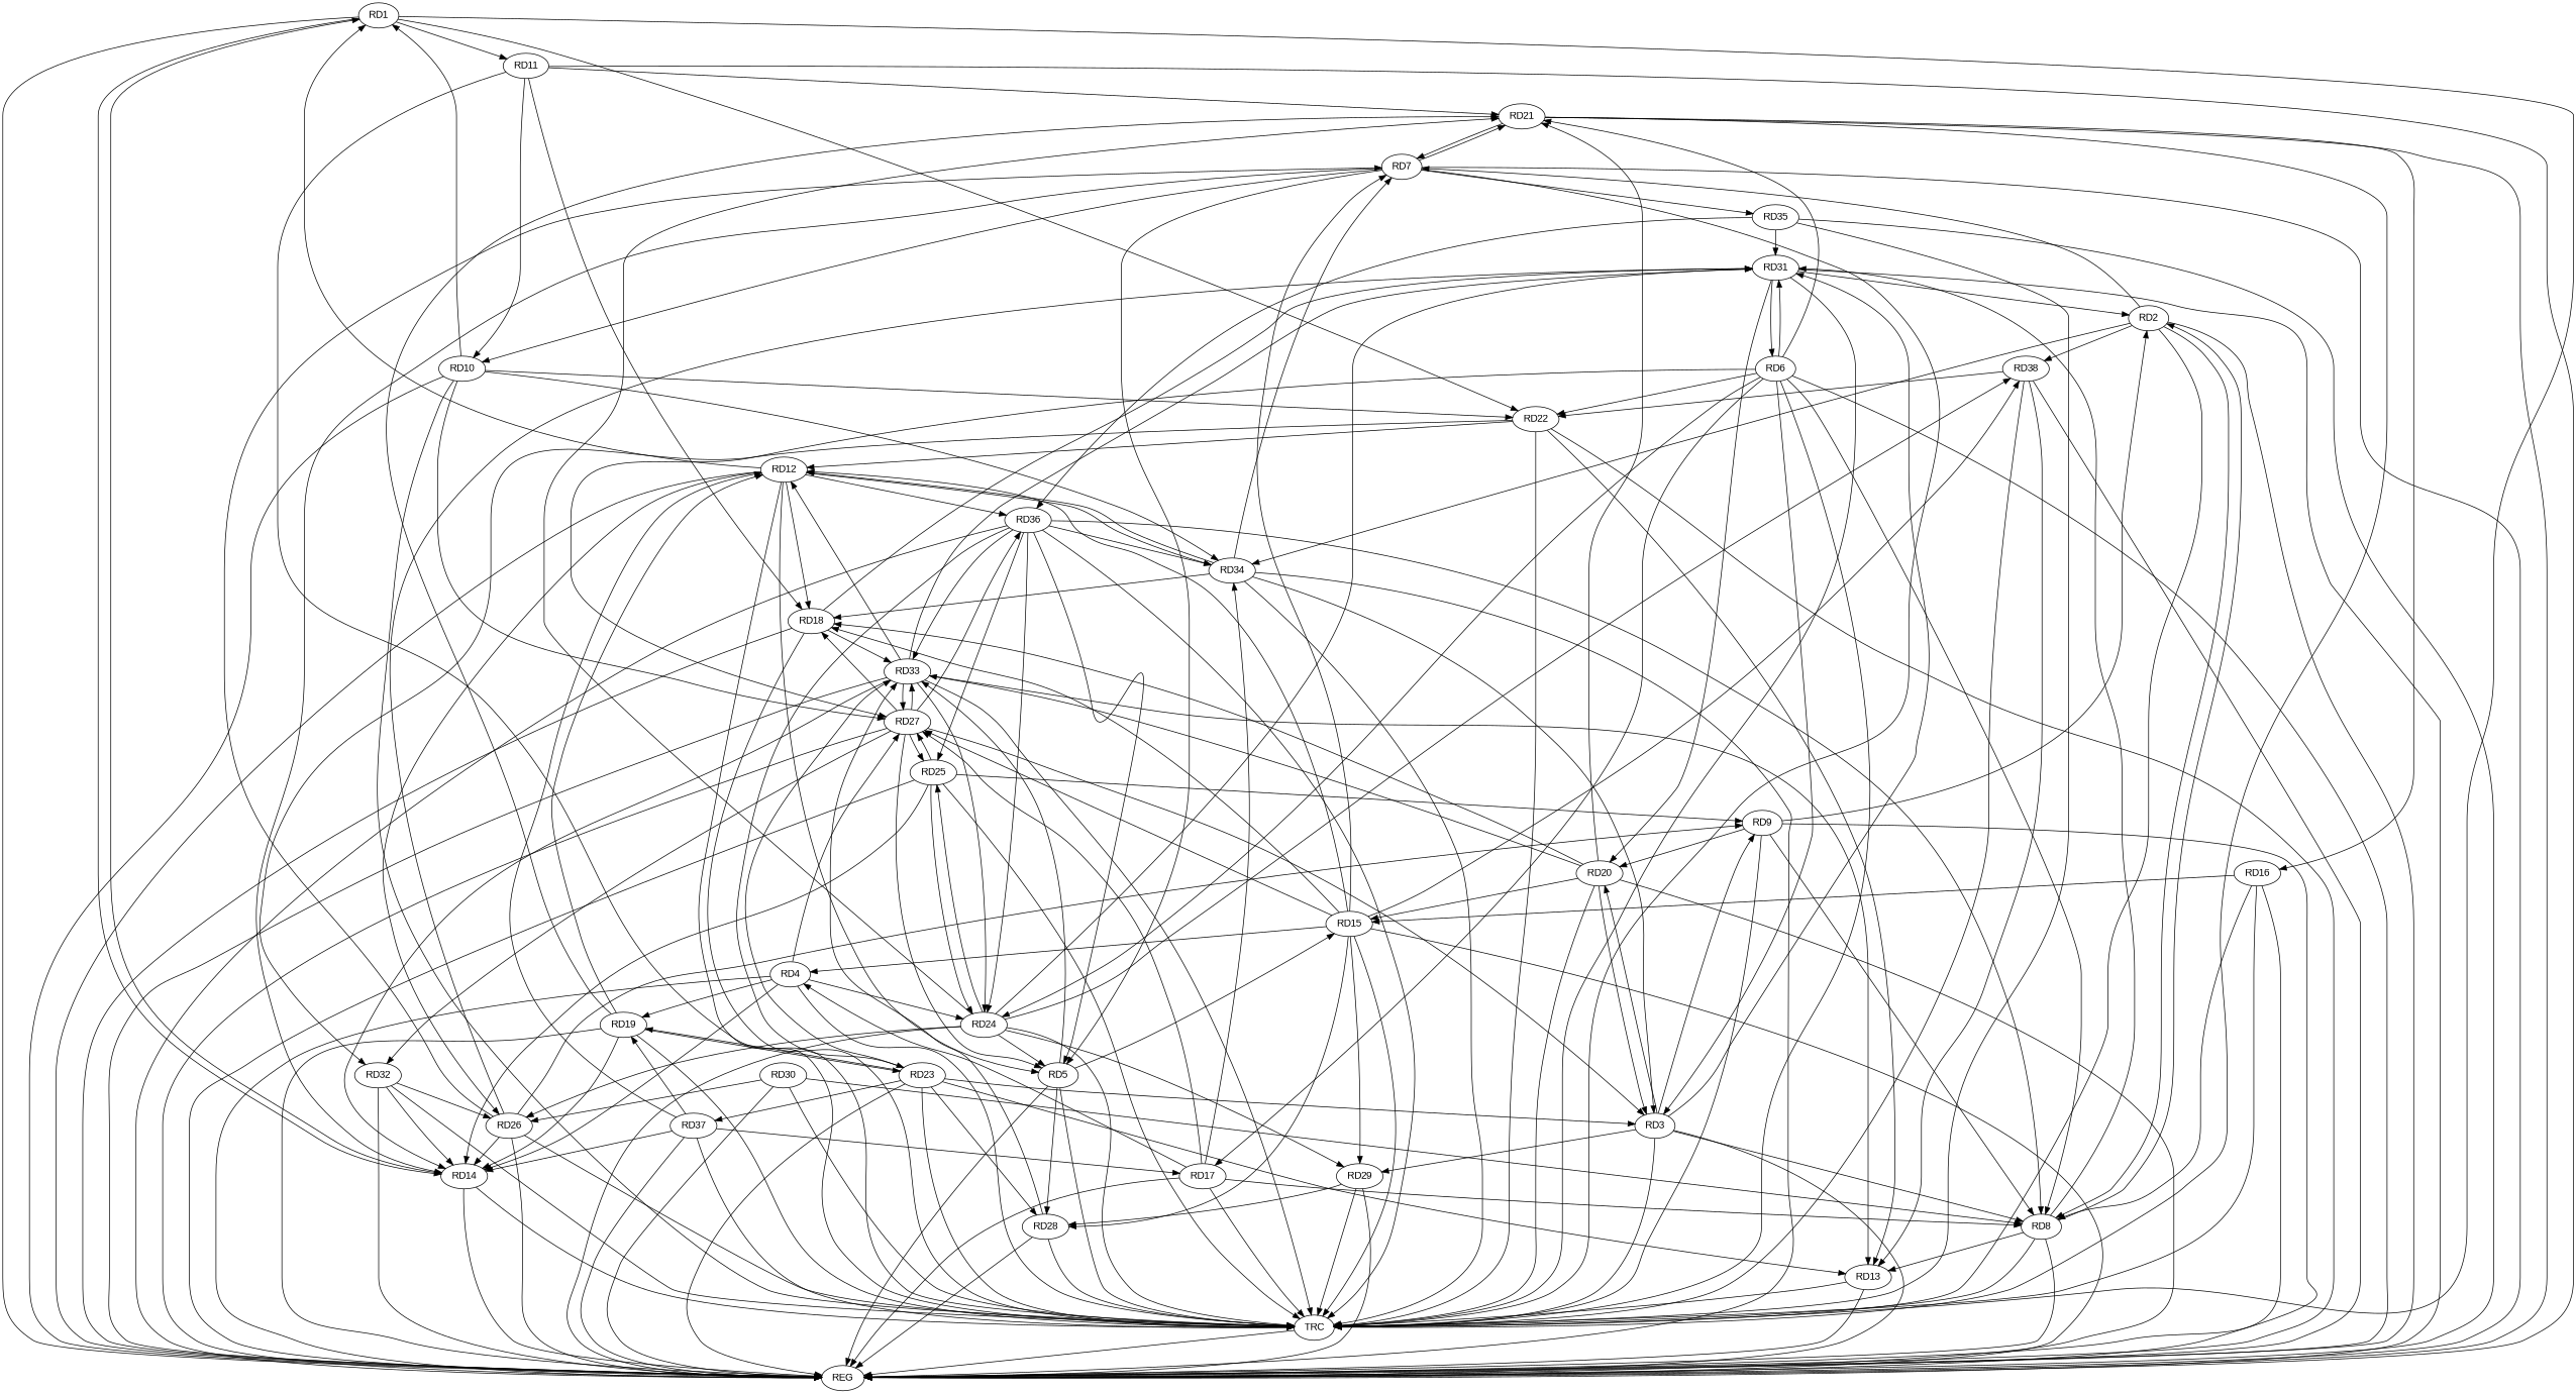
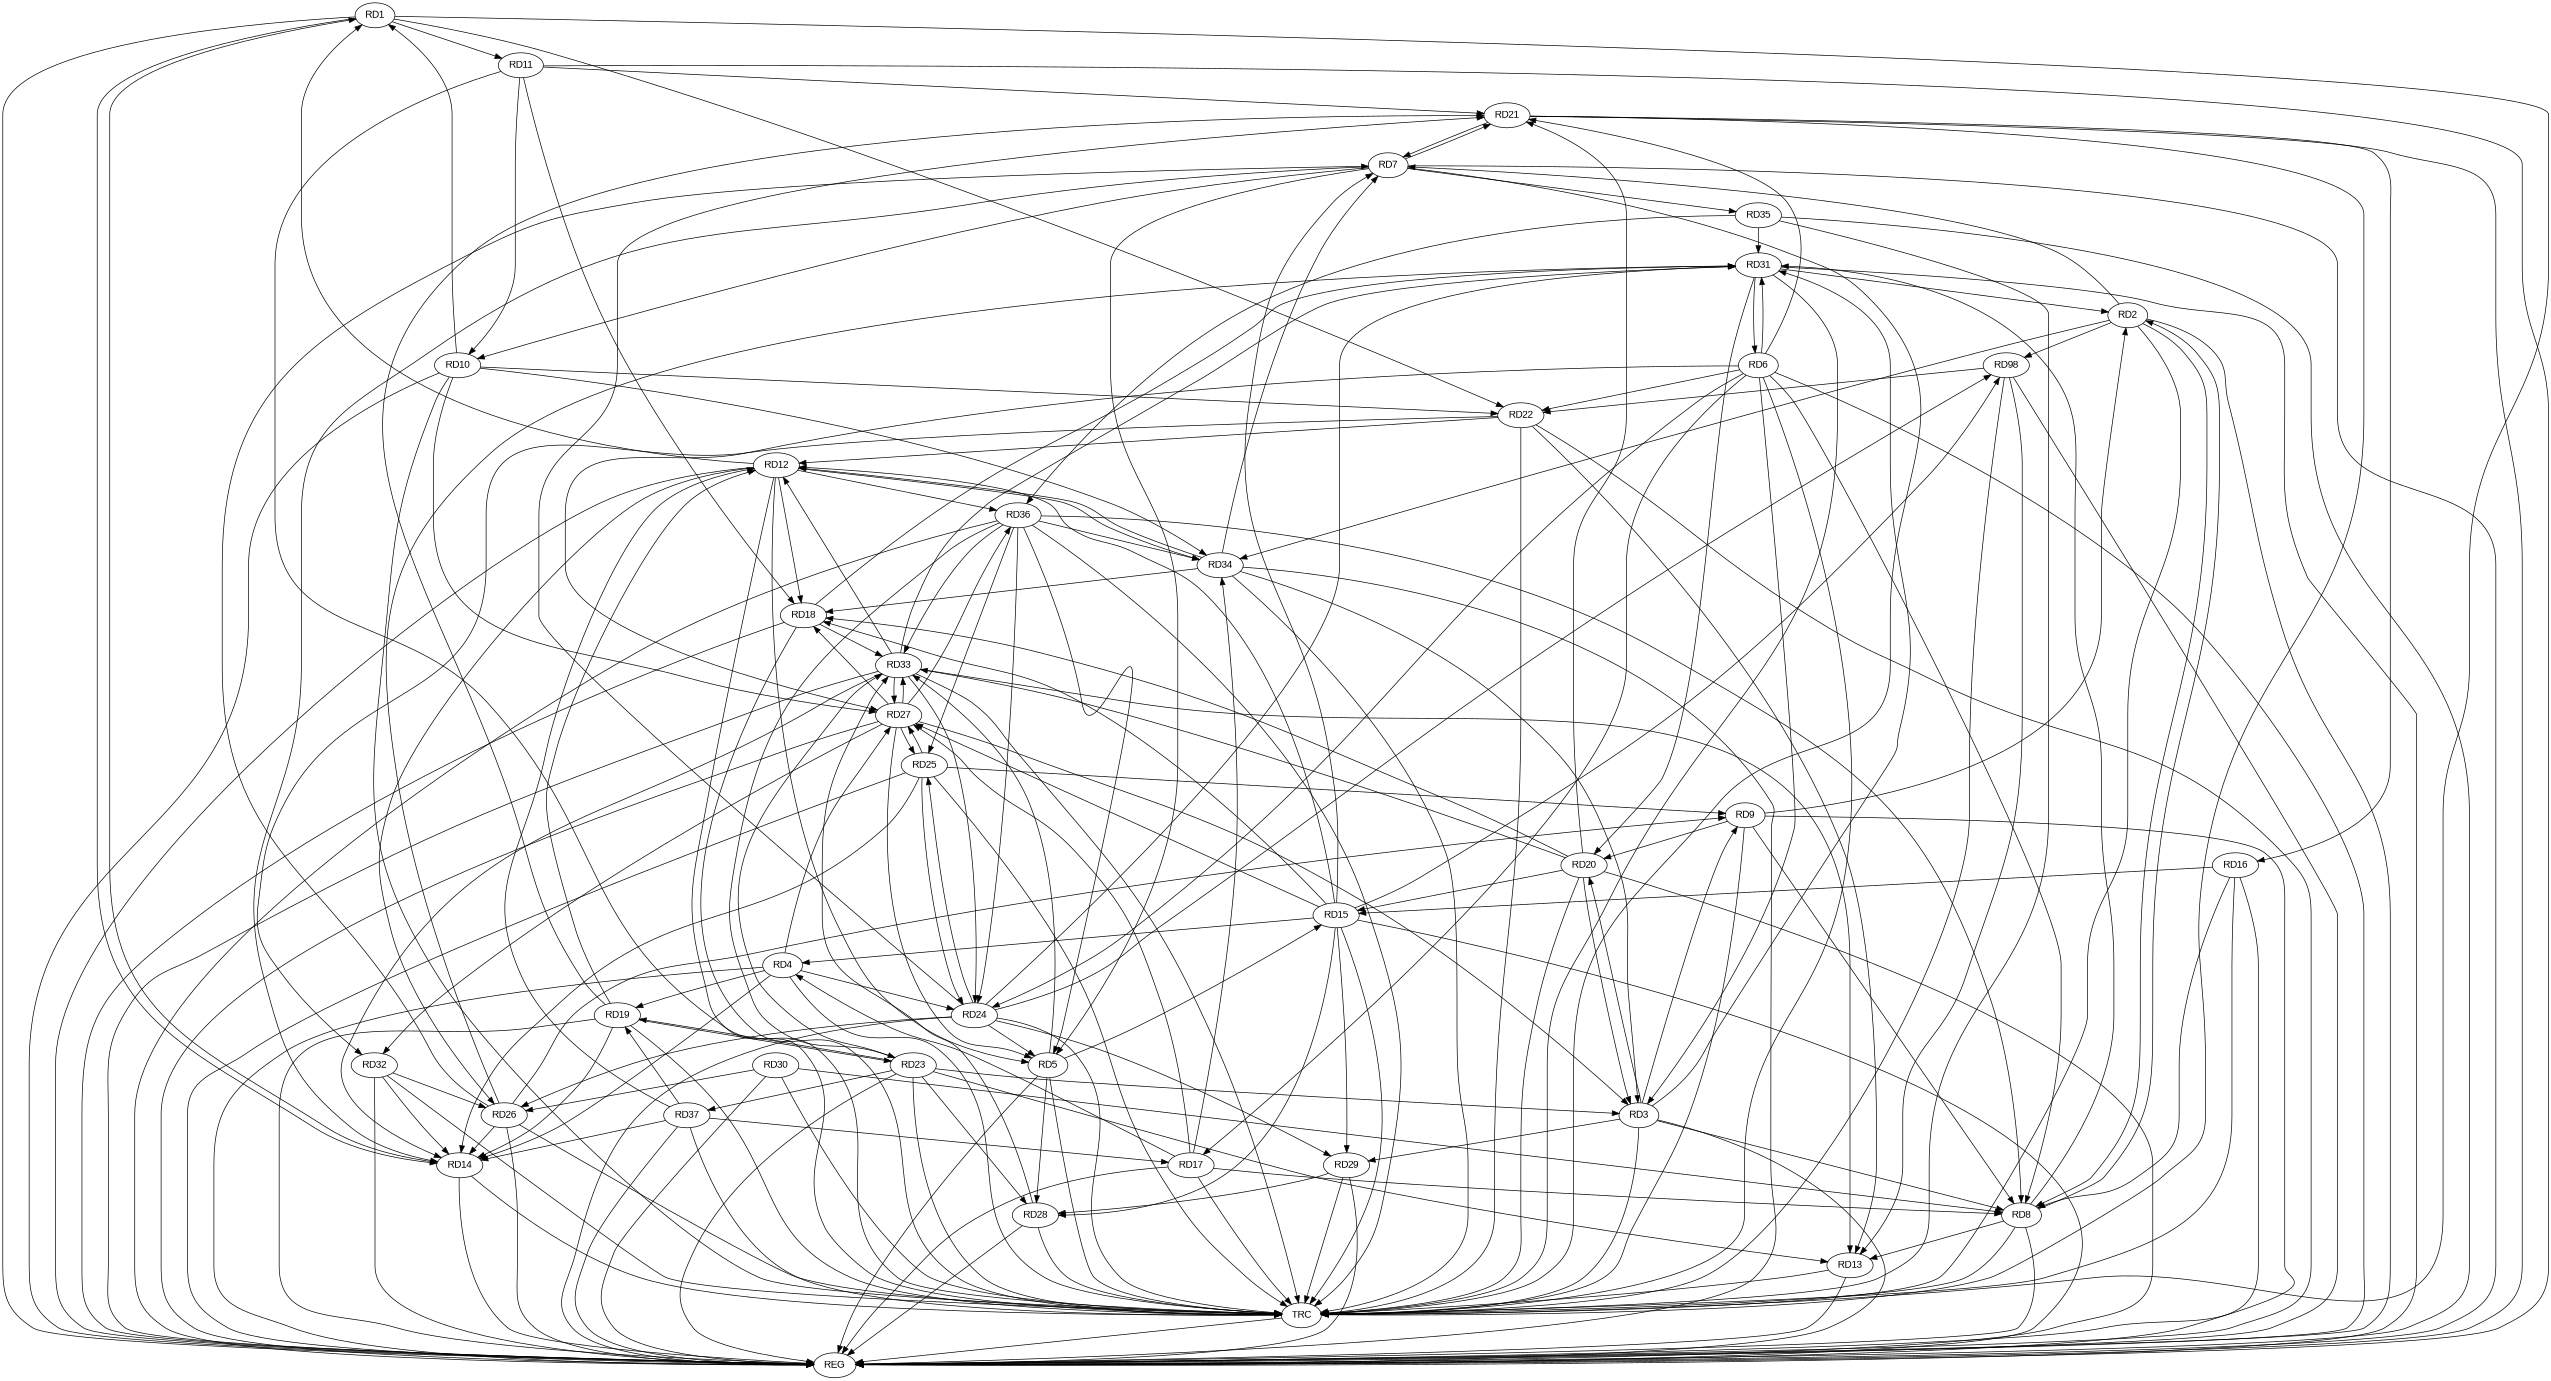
  strict digraph {
    fontname="Liberation Sans"
    node [fontname="Liberation Sans"]
    edge [fontname="Liberation Sans"]
    n1 [label=RD1]
    n2 [label=RD11]
    n3 [label=RD14]
    n4 [label=RD22]
    n5 [label=REG]
    n6 [label=TRC]
    n7 [label=RD21]
    n8 [label=RD10]
    n9 [label=RD18]
    n10 [label=RD13]
    n11 [label=RD12]
    n12 [label=RD32]
    n13 [label=RD2]
    n14 [label=RD7]
    n15 [label=RD8]
    n16 [label=RD34]
-   n17 [label=RD38]
+   n17 [label=RD98]
    n18 [label=RD5]
    n19 [label=RD35]
    n20 [label=RD31]
    n21 [label=RD3]
    n22 [label=RD9]
    n23 [label=RD20]
    n24 [label=RD29]
    n25 [label=RD15]
    n26 [label=RD33]
    n27 [label=RD28]
    n28 [label=RD6]
    n29 [label=RD4]
    n30 [label=RD19]
    n31 [label=RD24]
    n32 [label=RD27]
    n33 [label=RD23]
    n34 [label=RD26]
    n35 [label=RD25]
    n36 [label=RD36]
    n37 [label=RD17]
    n38 [label=RD16]
    n39 [label=RD37]
    n40 [label=RD30]
    n1 -> n2
    n1 -> n3
    n1 -> n4
    n1 -> n5
    n1 -> n6
    n2 -> n5
    n2 -> n6
    n2 -> n7
    n2 -> n8
    n2 -> n9
    n3 -> n1
    n3 -> n5
    n3 -> n6
    n4 -> n5
    n4 -> n6
    n4 -> n10
    n4 -> n11
    n4 -> n12
    n6 -> n5
    n7 -> n5
    n7 -> n6
    n7 -> n14
    n7 -> n38
    n8 -> n1
    n8 -> n4
    n8 -> n5
    n8 -> n6
    n8 -> n16
    n8 -> n32
    n9 -> n5
    n9 -> n6
    n9 -> n20
    n9 -> n26
    n10 -> n5
    n10 -> n6
    n11 -> n1
    n11 -> n5
    n11 -> n6
    n11 -> n9
    n11 -> n16
    n11 -> n18
    n11 -> n34
    n11 -> n36
    n12 -> n3
    n12 -> n5
    n12 -> n6
    n12 -> n34
    n13 -> n5
    n13 -> n6
    n13 -> n14
    n13 -> n15
    n13 -> n16
    n13 -> n17
    n14 -> n3
    n14 -> n5
    n14 -> n6
    n14 -> n7
    n14 -> n8
    n14 -> n18
    n14 -> n19
    n15 -> n5
    n15 -> n6
    n15 -> n10
    n15 -> n13
    n15 -> n20
    n16 -> n5
    n16 -> n6
    n16 -> n9
    n16 -> n11
    n16 -> n14
    n16 -> n21
    n17 -> n4
    n17 -> n5
    n17 -> n6
    n17 -> n10
    n18 -> n5
    n18 -> n6
    n18 -> n25
    n18 -> n26
    n18 -> n27
    n19 -> n5
    n19 -> n6
    n19 -> n20
    n19 -> n36
    n20 -> n5
    n20 -> n6
    n20 -> n13
    n20 -> n23
    n20 -> n28
    n21 -> n5
    n21 -> n6
    n21 -> n15
    n21 -> n20
    n21 -> n22
    n21 -> n23
    n21 -> n24
    n22 -> n5
    n22 -> n6
    n22 -> n13
    n22 -> n15
    n22 -> n23
    n23 -> n5
    n23 -> n6
    n23 -> n7
    n23 -> n9
    n23 -> n21
    n23 -> n25
    n23 -> n26
    n24 -> n5
    n24 -> n6
    n24 -> n27
    n25 -> n5
    n25 -> n6
    n25 -> n9
    n25 -> n11
    n25 -> n14
    n25 -> n17
    n25 -> n24
    n25 -> n27
    n25 -> n29
    n25 -> n32
    n26 -> n3
    n26 -> n5
    n26 -> n6
    n26 -> n10
    n26 -> n11
    n26 -> n20
    n26 -> n31
    n26 -> n32
    n27 -> n5
    n27 -> n6
    n27 -> n26
    n28 -> n4
    n28 -> n5
    n28 -> n6
    n28 -> n7
    n28 -> n15
    n28 -> n20
    n28 -> n21
    n28 -> n31
    n28 -> n32
    n28 -> n37
    n29 -> n3
    n29 -> n5
    n29 -> n6
    n29 -> n30
    n29 -> n31
    n29 -> n32
    n30 -> n3
    n30 -> n5
    n30 -> n6
    n30 -> n7
    n30 -> n11
    n30 -> n33
    n31 -> n5
    n31 -> n6
    n31 -> n7
    n31 -> n17
    n31 -> n18
    n31 -> n20
    n31 -> n24
    n31 -> n34
    n31 -> n35
    n32 -> n5
    n32 -> n9
    n32 -> n12
    n32 -> n18
    n32 -> n21
    n32 -> n26
    n32 -> n35
    n32 -> n36
    n33 -> n5
    n33 -> n6
    n33 -> n10
    n33 -> n21
    n33 -> n26
    n33 -> n27
    n33 -> n30
    n33 -> n39
    n34 -> n3
    n34 -> n5
    n34 -> n6
    n34 -> n14
    n34 -> n20
    n34 -> n22
    n35 -> n3
    n35 -> n5
    n35 -> n6
    n35 -> n22
    n35 -> n31
    n35 -> n32
    n36 -> n5
    n36 -> n6
    n36 -> n15
    n36 -> n16
    n36 -> n18
    n36 -> n26
    n36 -> n31
    n36 -> n33
    n36 -> n35
    n37 -> n5
    n37 -> n6
    n37 -> n15
    n37 -> n16
    n37 -> n29
    n37 -> n32
    n38 -> n5
    n38 -> n6
    n38 -> n15
    n38 -> n25
    n39 -> n3
    n39 -> n5
    n39 -> n6
    n39 -> n11
    n39 -> n30
    n39 -> n37
    n40 -> n5
    n40 -> n6
    n40 -> n15
    n40 -> n34
  }
